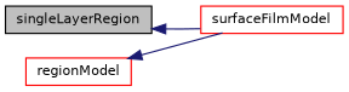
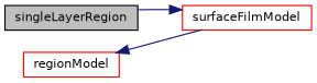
  digraph {
    rankdir=LR
    node [color=red fontname=Helvetica fontsize=10 shape=record]
    edge [color=midnightblue dir=back fontname=Helvetica fontsize=10 labelfontname=Helvetica labelfontsize=10 style=solid]
    n1 [color=black fillcolor=grey75 fontcolor=black height=0.2 label=singleLayerRegion style=filled width=0.4]
    n2 [height=0.2 label=surfaceFilmModel width=0.4]
    n3 [height=0.2 label=regionModel width=0.4]
-   n1 -> n2
+   n2 -> n1
    n3 -> n2
  }
